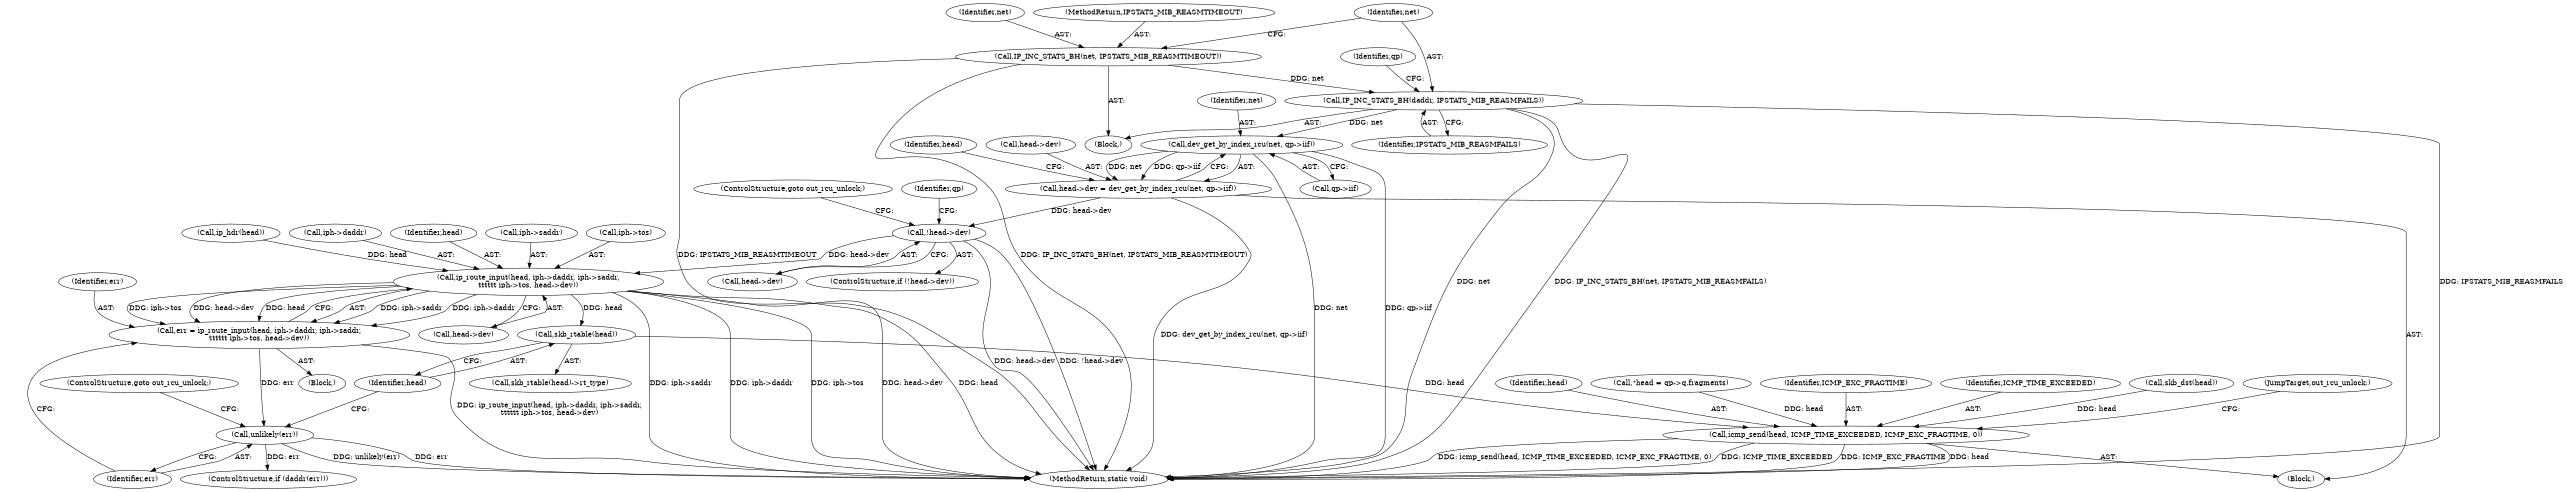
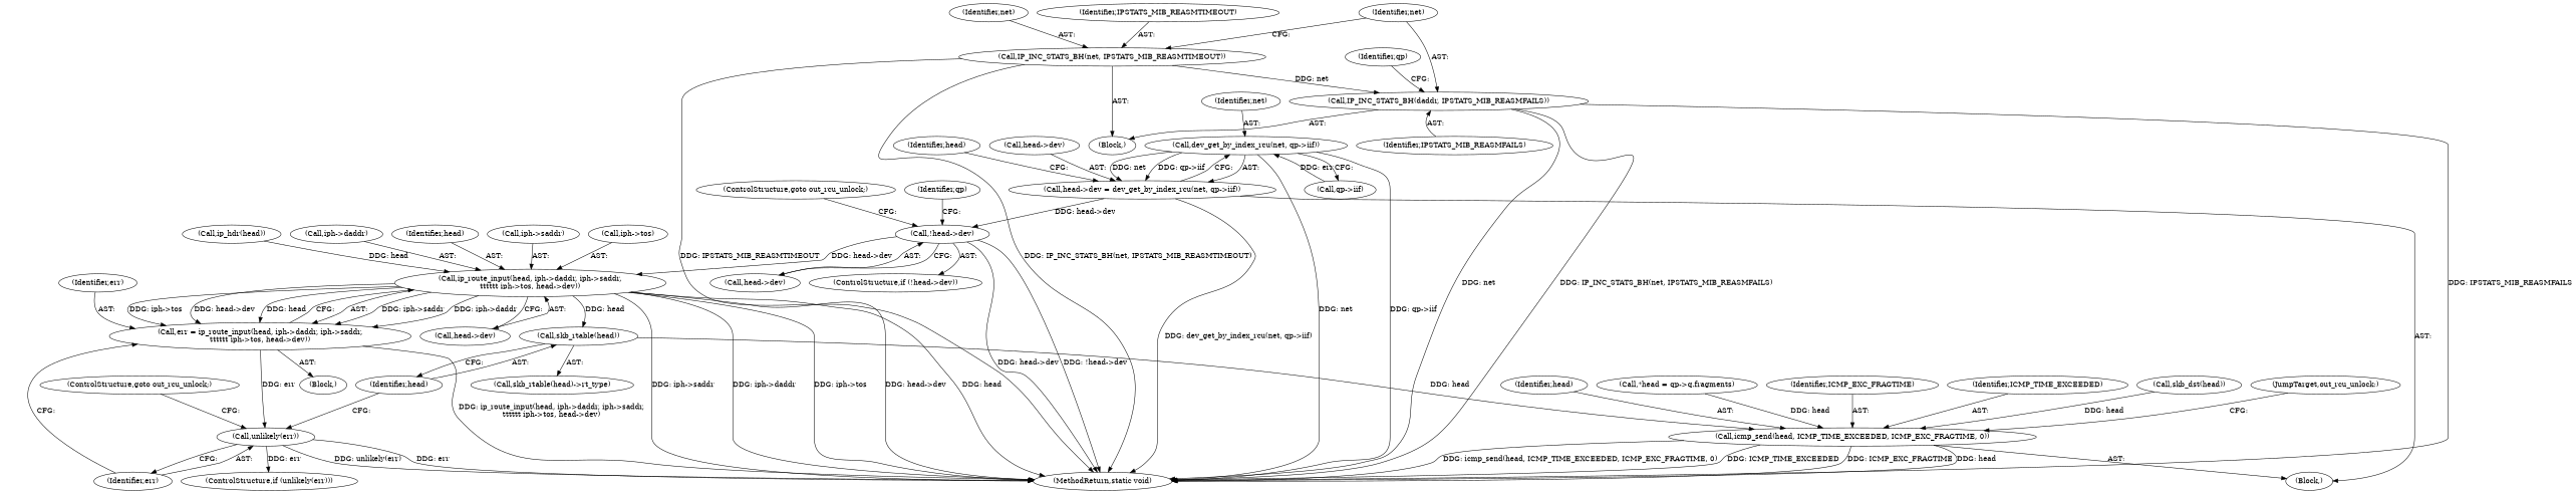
  digraph {
    n1 [label="(Call,dev_get_by_index_rcu(net, qp->iif))"]
    n2 [label="(Call,head->dev = dev_get_by_index_rcu(net, qp->iif))"]
    n3 [label="(Call,qp->iif)"]
    n4 [label="(MethodReturn,static void)"]
    n5 [label="(Call,!head->dev)"]
    n6 [label="(Block,)"]
    n7 [label="(Call,IP_INC_STATS_BH(daddr, IPSTATS_MIB_REASMFAILS))"]
    n8 [label="(Block,)"]
    n9 [label="(Identifier,IPSTATS_MIB_REASMFAILS)"]
    n10 [label="(Call,IP_INC_STATS_BH(net, IPSTATS_MIB_REASMTIMEOUT))"]
-   n11 [label="(MethodReturn,IPSTATS_MIB_REASMTIMEOUT)"]
+   n11 [label="(Identifier,IPSTATS_MIB_REASMTIMEOUT)"]
    n12 [label="(Call,ip_route_input(head, iph->daddr, iph->saddr,\n\t\t\t\t\t\t iph->tos, head->dev))"]
    n13 [label="(Call,head->dev)"]
    n14 [label="(ControlStructure,if (!head->dev))"]
    n15 [label="(Call,err = ip_route_input(head, iph->daddr, iph->saddr,\n\t\t\t\t\t\t iph->tos, head->dev))"]
    n16 [label="(Call,skb_rtable(head))"]
    n17 [label="(Call,head->dev)"]
    n18 [label="(Call,unlikely(err))"]
    n19 [label="(Block,)"]
    n20 [label="(Call,icmp_send(head, ICMP_TIME_EXCEEDED, ICMP_EXC_FRAGTIME, 0))"]
    n21 [label="(Call,skb_rtable(head)->rt_type)"]
    n22 [label="(Identifier,head)"]
    n23 [label="(Identifier,err)"]
-   n24 [label="(ControlStructure,if (daddr(err)))"]
+   n24 [label="(ControlStructure,if (unlikely(err)))"]
    n25 [label="(Identifier,head)"]
    n26 [label="(Identifier,net)"]
    n27 [label="(Call,iph->saddr)"]
    n28 [label="(Call,iph->tos)"]
    n29 [label="(Identifier,err)"]
    n30 [label="(Call,*head = qp->q.fragments)"]
    n31 [label="(Identifier,head)"]
    n32 [label="(Identifier,ICMP_EXC_FRAGTIME)"]
    n33 [label="(ControlStructure,goto out_rcu_unlock;)"]
    n34 [label="(Call,ip_hdr(head))"]
    n35 [label="(Call,iph->daddr)"]
    n36 [label="(Identifier,ICMP_TIME_EXCEEDED)"]
    n37 [label="(Identifier,qp)"]
    n38 [label="(Call,head->dev)"]
    n39 [label="(Call,skb_dst(head))"]
    n40 [label="(JumpTarget,out_rcu_unlock:)"]
    n41 [label="(Identifier,head)"]
    n42 [label="(ControlStructure,goto out_rcu_unlock;)"]
    n43 [label="(Identifier,net)"]
    n44 [label="(Identifier,qp)"]
    n45 [label="(Identifier,net)"]
    n1 -> n2 [label="AST: "]
    n1 -> n2 [label="DDG: net"]
    n1 -> n2 [label="DDG: qp->iif"]
    n1 -> n3 [label="CFG: "]
    n1 -> n4 [label="DDG: qp->iif"]
    n1 -> n4 [label="DDG: net"]
    n2 -> n1 [label="CFG: "]
    n2 -> n4 [label="DDG: dev_get_by_index_rcu(net, qp->iif)"]
    n2 -> n5 [label="DDG: head->dev"]
    n2 -> n6 [label="AST: "]
-   n3 -> n1 [label="AST: "]
+   n3 -> n1 [label="DDG: err"]
    n5 -> n4 [label="DDG: !head->dev"]
    n5 -> n4 [label="DDG: head->dev"]
    n5 -> n12 [label="DDG: head->dev"]
    n5 -> n13 [label="CFG: "]
    n5 -> n14 [label="AST: "]
-   n7 -> n1 [label="DDG: net"]
    n7 -> n4 [label="DDG: net"]
    n7 -> n4 [label="DDG: IP_INC_STATS_BH(net, IPSTATS_MIB_REASMFAILS)"]
    n7 -> n4 [label="DDG: IPSTATS_MIB_REASMFAILS"]
    n7 -> n8 [label="AST: "]
-   n7 -> n9 [label="CFG: "]
    n9 -> n7 [label="AST: "]
    n10 -> n4 [label="DDG: IPSTATS_MIB_REASMTIMEOUT"]
    n10 -> n4 [label="DDG: IP_INC_STATS_BH(net, IPSTATS_MIB_REASMTIMEOUT)"]
    n10 -> n7 [label="DDG: net"]
    n10 -> n8 [label="AST: "]
    n11 -> n10 [label="AST: "]
    n12 -> n4 [label="DDG: iph->saddr"]
    n12 -> n4 [label="DDG: iph->daddr"]
    n12 -> n4 [label="DDG: iph->tos"]
    n12 -> n4 [label="DDG: head->dev"]
    n12 -> n4 [label="DDG: head"]
    n12 -> n15 [label="AST: "]
    n12 -> n15 [label="DDG: iph->saddr"]
    n12 -> n15 [label="DDG: iph->daddr"]
    n12 -> n15 [label="DDG: iph->tos"]
    n12 -> n15 [label="DDG: head->dev"]
    n12 -> n15 [label="DDG: head"]
    n12 -> n16 [label="DDG: head"]
    n12 -> n17 [label="CFG: "]
    n13 -> n5 [label="AST: "]
    n15 -> n4 [label="DDG: ip_route_input(head, iph->daddr, iph->saddr,\n\t\t\t\t\t\t iph->tos, head->dev)"]
    n15 -> n12 [label="CFG: "]
    n15 -> n18 [label="DDG: err"]
    n15 -> n19 [label="AST: "]
    n16 -> n20 [label="DDG: head"]
    n16 -> n21 [label="AST: "]
    n16 -> n22 [label="CFG: "]
    n17 -> n12 [label="AST: "]
    n18 -> n4 [label="DDG: unlikely(err)"]
    n18 -> n4 [label="DDG: err"]
    n18 -> n23 [label="CFG: "]
    n18 -> n24 [label="DDG: err"]
    n20 -> n4 [label="DDG: ICMP_EXC_FRAGTIME"]
    n20 -> n4 [label="DDG: head"]
    n20 -> n4 [label="DDG: icmp_send(head, ICMP_TIME_EXCEEDED, ICMP_EXC_FRAGTIME, 0)"]
    n20 -> n4 [label="DDG: ICMP_TIME_EXCEEDED"]
    n20 -> n6 [label="AST: "]
    n22 -> n16 [label="AST: "]
    n22 -> n18 [label="CFG: "]
    n23 -> n15 [label="CFG: "]
    n23 -> n18 [label="AST: "]
    n25 -> n20 [label="AST: "]
    n26 -> n1 [label="AST: "]
    n27 -> n12 [label="AST: "]
    n28 -> n12 [label="AST: "]
    n29 -> n15 [label="AST: "]
    n30 -> n20 [label="DDG: head"]
    n31 -> n2 [label="CFG: "]
    n32 -> n20 [label="AST: "]
    n33 -> n18 [label="CFG: "]
    n34 -> n12 [label="DDG: head"]
    n35 -> n12 [label="AST: "]
    n36 -> n20 [label="AST: "]
    n37 -> n7 [label="CFG: "]
    n38 -> n2 [label="AST: "]
    n39 -> n20 [label="DDG: head"]
    n40 -> n20 [label="CFG: "]
    n41 -> n12 [label="AST: "]
    n42 -> n5 [label="CFG: "]
    n43 -> n10 [label="AST: "]
    n44 -> n5 [label="CFG: "]
    n45 -> n7 [label="AST: "]
    n45 -> n10 [label="CFG: "]
  }
